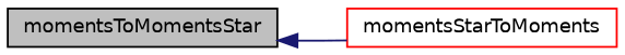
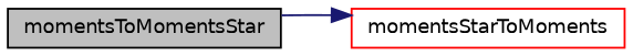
  digraph {
    rankdir=LR
    node [fontname=Helvetica fontsize=10 shape=record]
    n1 [color=black fillcolor=grey75 fontcolor=black height=0.2 label=momentsToMomentsStar style=filled width=0.4]
    n2 [color=red height=0.2 label=momentsStarToMoments width=0.4]
-   n1 -> n2 [color=midnightblue dir=back fontname=Helvetica fontsize=10 labelfontname=Helvetica labelfontsize=10 style=solid]
+   n2 -> n1 [color=midnightblue dir=back fontname=Helvetica fontsize=10 labelfontname=Helvetica labelfontsize=10 style=solid]
  }
